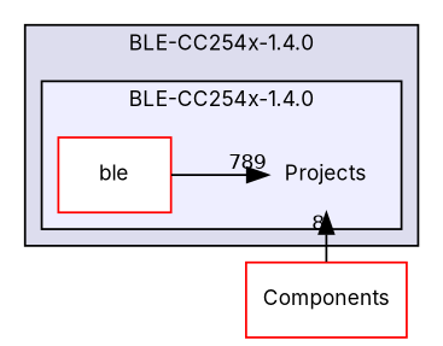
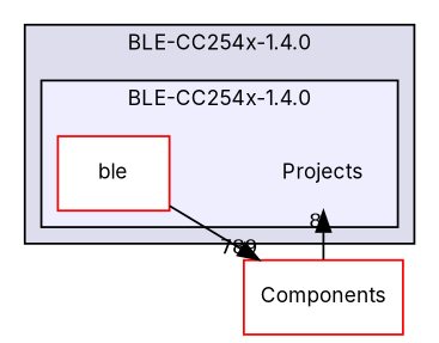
  digraph {
    compound=true
    fontname=Inter
    rankdir=LR
    node [fontname=Inter fontsize=10 shape=box color=red fillcolor=white style=filled]
    edge [fontname=Inter labeldistance=1.5 labelfontname=Helvetica labelfontsize=10]
    n1 [label=Projects shape=plaintext color="" fillcolor="" style=""]
    n2 [label=ble]
    n3 [label=Components]
    subgraph cluster_1 {
      bgcolor="#ddddee"
      fontsize=10
      label="BLE-CC254x-1.4.0"
      pencolor=black
      subgraph cluster_2 {
        bgcolor="#eeeeff"
        fontsize=10
        label="BLE-CC254x-1.4.0"
        pencolor=black
        n1
        n2
      }
    }
-   n2 -> n1 [headlabel=789]
+   n2 -> n3 [headlabel=789]
    n3 -> n1 [headlabel=8]
  }
